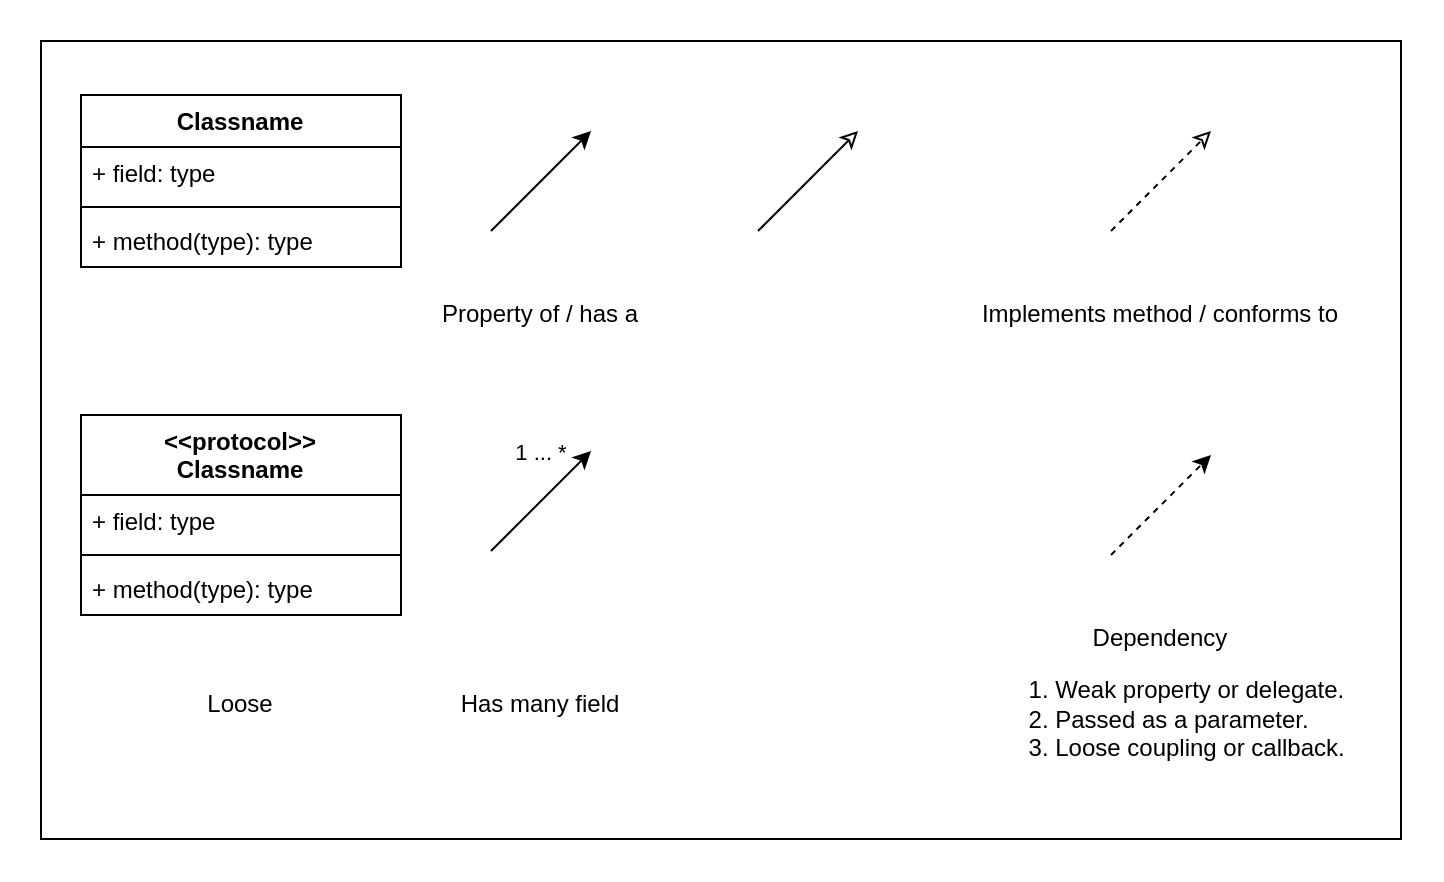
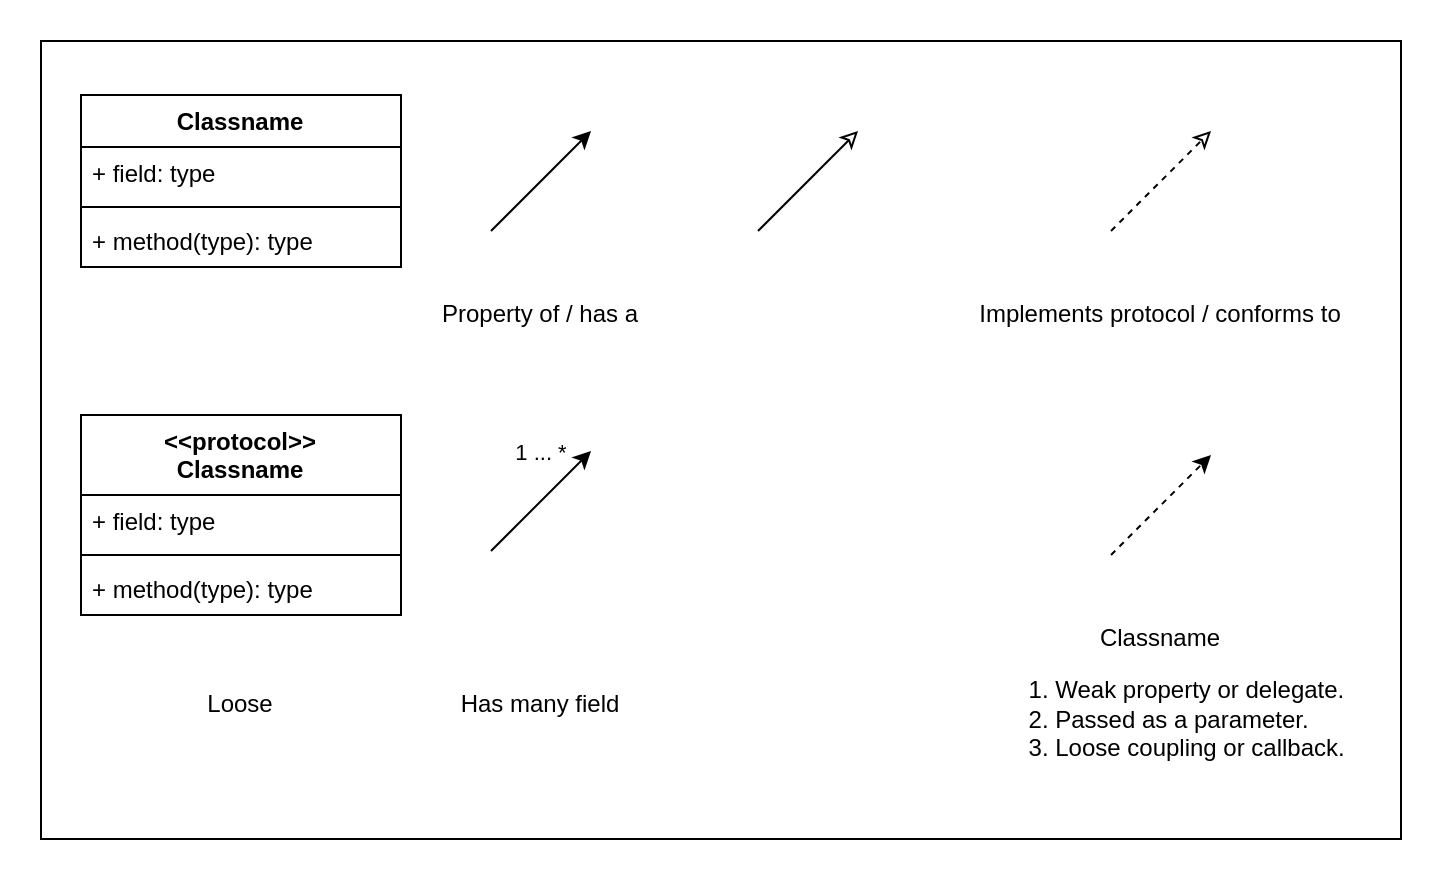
  <mxCell id="0" />
  <mxCell id="1" parent="0" />
  <mxCell id="2" value="" style="rounded=0;whiteSpace=wrap;html=1;hachureGap=4;pointerEvents=0;" vertex="1" parent="1"><mxGeometry x="20" y="20" width="680" height="399" as="geometry" /></mxCell>
  <mxCell id="3" value="Classname" style="swimlane;fontStyle=1;align=center;verticalAlign=top;childLayout=stackLayout;horizontal=1;startSize=26;horizontalStack=0;resizeParent=1;resizeParentMax=0;resizeLast=0;collapsible=1;marginBottom=0;" parent="1" vertex="1"><mxGeometry x="40" y="47" width="160" height="86" as="geometry" /></mxCell>
  <mxCell id="4" value="+ field: type" style="text;strokeColor=none;fillColor=none;align=left;verticalAlign=top;spacingLeft=4;spacingRight=4;overflow=hidden;rotatable=0;points=[[0,0.5],[1,0.5]];portConstraint=eastwest;" parent="3" vertex="1"><mxGeometry y="26" width="160" height="26" as="geometry" /></mxCell>
  <mxCell id="5" value="" style="line;strokeWidth=1;fillColor=none;align=left;verticalAlign=middle;spacingTop=-1;spacingLeft=3;spacingRight=3;rotatable=0;labelPosition=right;points=[];portConstraint=eastwest;" parent="3" vertex="1"><mxGeometry y="52" width="160" height="8" as="geometry" /></mxCell>
  <mxCell id="6" value="+ method(type): type" style="text;strokeColor=none;fillColor=none;align=left;verticalAlign=top;spacingLeft=4;spacingRight=4;overflow=hidden;rotatable=0;points=[[0,0.5],[1,0.5]];portConstraint=eastwest;" parent="3" vertex="1"><mxGeometry y="60" width="160" height="26" as="geometry" /></mxCell>
  <mxCell id="7" value="" style="endArrow=classic;html=1;" parent="1" edge="1"><mxGeometry width="50" height="50" relative="1" as="geometry"><mxPoint x="245" y="115" as="sourcePoint" /><mxPoint x="295" y="65" as="targetPoint" /></mxGeometry></mxCell>
  <mxCell id="8" value="Property of / has a" style="text;html=1;strokeColor=none;fillColor=none;align=center;verticalAlign=middle;whiteSpace=wrap;rounded=0;" parent="1" vertex="1"><mxGeometry x="210" y="147" width="120" height="20" as="geometry" /></mxCell>
  <mxCell id="9" value="" style="endArrow=classic;html=1;endFill=0;" parent="1" edge="1"><mxGeometry width="50" height="50" relative="1" as="geometry"><mxPoint x="378.5" y="115" as="sourcePoint" /><mxPoint x="428.5" y="65" as="targetPoint" /></mxGeometry></mxCell>
  <mxCell id="10" value="" style="endArrow=classic;html=1;endFill=0;dashed=1;" parent="1" edge="1"><mxGeometry width="50" height="50" relative="1" as="geometry"><mxPoint x="555" y="115" as="sourcePoint" /><mxPoint x="605" y="65" as="targetPoint" /></mxGeometry></mxCell>
- <mxCell id="11" value="Implements method / conforms to" style="text;html=1;strokeColor=none;fillColor=none;align=center;verticalAlign=middle;whiteSpace=wrap;rounded=0;" parent="1" vertex="1"><mxGeometry x="480" y="147" width="200" height="20" as="geometry" /></mxCell>
+ <mxCell id="11" value="Implements protocol / conforms to" style="text;html=1;strokeColor=none;fillColor=none;align=center;verticalAlign=middle;whiteSpace=wrap;rounded=0;" parent="1" vertex="1"><mxGeometry x="480" y="147" width="200" height="20" as="geometry" /></mxCell>
  <mxCell id="12" value="" style="endArrow=classic;html=1;endFill=1;dashed=1;" parent="1" edge="1"><mxGeometry width="50" height="50" relative="1" as="geometry"><mxPoint x="555" y="277" as="sourcePoint" /><mxPoint x="605" y="227" as="targetPoint" /></mxGeometry></mxCell>
- <mxCell id="13" value="Dependency&lt;br&gt;&lt;ol&gt;&lt;li style=&quot;text-align: left&quot;&gt;Weak property or delegate.&lt;/li&gt;&lt;li style=&quot;text-align: left&quot;&gt;Passed as a parameter.&lt;/li&gt;&lt;li style=&quot;text-align: left&quot;&gt;Loose coupling or callback.&lt;/li&gt;&lt;/ol&gt;" style="text;html=1;strokeColor=none;fillColor=none;align=center;verticalAlign=middle;whiteSpace=wrap;rounded=0;" parent="1" vertex="1"><mxGeometry x="486" y="312" width="188" height="80" as="geometry" /></mxCell>
+ <mxCell id="13" value="Classname&lt;br&gt;&lt;ol&gt;&lt;li style=&quot;text-align: left&quot;&gt;Weak property or delegate.&lt;/li&gt;&lt;li style=&quot;text-align: left&quot;&gt;Passed as a parameter.&lt;/li&gt;&lt;li style=&quot;text-align: left&quot;&gt;Loose coupling or callback.&lt;/li&gt;&lt;/ol&gt;" style="text;html=1;strokeColor=none;fillColor=none;align=center;verticalAlign=middle;whiteSpace=wrap;rounded=0;" parent="1" vertex="1"><mxGeometry x="486" y="312" width="188" height="80" as="geometry" /></mxCell>
  <mxCell id="14" value="&lt;&lt;protocol&gt;&gt;&#10;Classname" style="swimlane;fontStyle=1;align=center;verticalAlign=top;childLayout=stackLayout;horizontal=1;startSize=40;horizontalStack=0;resizeParent=1;resizeParentMax=0;resizeLast=0;collapsible=1;marginBottom=0;" parent="1" vertex="1"><mxGeometry x="40" y="207" width="160" height="100" as="geometry" /></mxCell>
  <mxCell id="15" value="+ field: type" style="text;strokeColor=none;fillColor=none;align=left;verticalAlign=top;spacingLeft=4;spacingRight=4;overflow=hidden;rotatable=0;points=[[0,0.5],[1,0.5]];portConstraint=eastwest;" parent="14" vertex="1"><mxGeometry y="40" width="160" height="26" as="geometry" /></mxCell>
  <mxCell id="16" value="" style="line;strokeWidth=1;fillColor=none;align=left;verticalAlign=middle;spacingTop=-1;spacingLeft=3;spacingRight=3;rotatable=0;labelPosition=right;points=[];portConstraint=eastwest;" parent="14" vertex="1"><mxGeometry y="66" width="160" height="8" as="geometry" /></mxCell>
  <mxCell id="17" value="+ method(type): type" style="text;strokeColor=none;fillColor=none;align=left;verticalAlign=top;spacingLeft=4;spacingRight=4;overflow=hidden;rotatable=0;points=[[0,0.5],[1,0.5]];portConstraint=eastwest;" parent="14" vertex="1"><mxGeometry y="74" width="160" height="26" as="geometry" /></mxCell>
  <mxCell id="18" value="Loose" style="text;html=1;strokeColor=none;fillColor=none;align=center;verticalAlign=middle;whiteSpace=wrap;rounded=0;" parent="1" vertex="1"><mxGeometry x="45" y="342" width="150" height="20" as="geometry" /></mxCell>
  <mxCell id="19" value="" style="endArrow=classic;html=1;" parent="1" edge="1"><mxGeometry width="50" height="50" relative="1" as="geometry"><mxPoint x="245" y="275" as="sourcePoint" /><mxPoint x="295" y="225" as="targetPoint" /></mxGeometry></mxCell>
  <mxCell id="20" value="1 ... *" style="edgeLabel;html=1;align=center;verticalAlign=middle;resizable=0;points=[];" parent="19" vertex="1" connectable="0"><mxGeometry x="0.071" y="3" relative="1" as="geometry"><mxPoint y="-21" as="offset" /></mxGeometry></mxCell>
  <mxCell id="21" value="Has many field" style="text;html=1;strokeColor=none;fillColor=none;align=center;verticalAlign=middle;whiteSpace=wrap;rounded=0;" parent="1" vertex="1"><mxGeometry x="210" y="342" width="120" height="20" as="geometry" /></mxCell>
